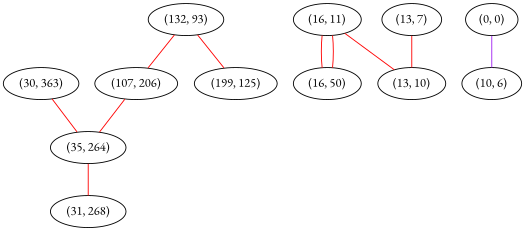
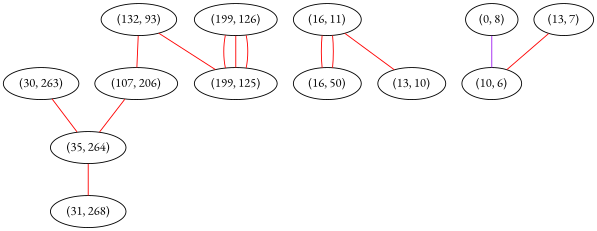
  graph {
    fontname="EB Garamond"
    node [fontname="EB Garamond"]
    edge [color=red fontname="EB Garamond" weight=1]
    n1 [label="(107, 206)"]
    "(132, 93)"
    "(199, 125)"
    n4 [label="(16, 50)"]
    "(16, 11)"
    "(13, 10)"
    "(35, 264)"
-   "(0, 0)"
+   "(0, 0)" [label="(0, 8)"]
    "(10, 6)"
    n10 [label="(31, 268)"]
-   "(30, 263)" [label="(30, 363)"]
+   "(30, 263)"
+   "(199, 126)"
    "(13, 7)"
    n1 -- "(35, 264)"
    "(132, 93)" -- n1
    "(132, 93)" -- "(199, 125)"
    "(16, 11)" -- n4
    "(16, 11)" -- n4
    "(16, 11)" -- "(13, 10)"
    "(35, 264)" -- n10
    "(0, 0)" -- "(10, 6)" [color=purple weight=4]
    "(30, 263)" -- "(35, 264)"
-   "(13, 7)" -- "(13, 10)"
+   "(199, 126)" -- "(199, 125)"
+   "(199, 126)" -- "(199, 125)"
+   "(199, 126)" -- "(199, 125)"
+   "(13, 7)" -- "(10, 6)"
  }
